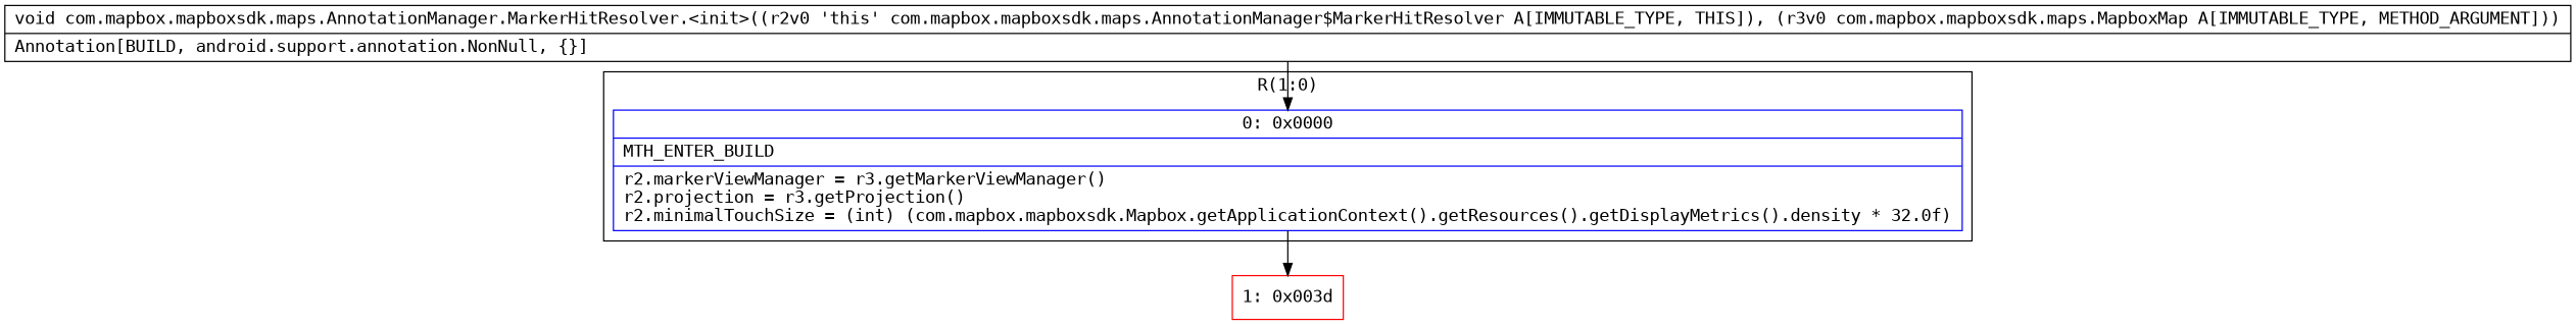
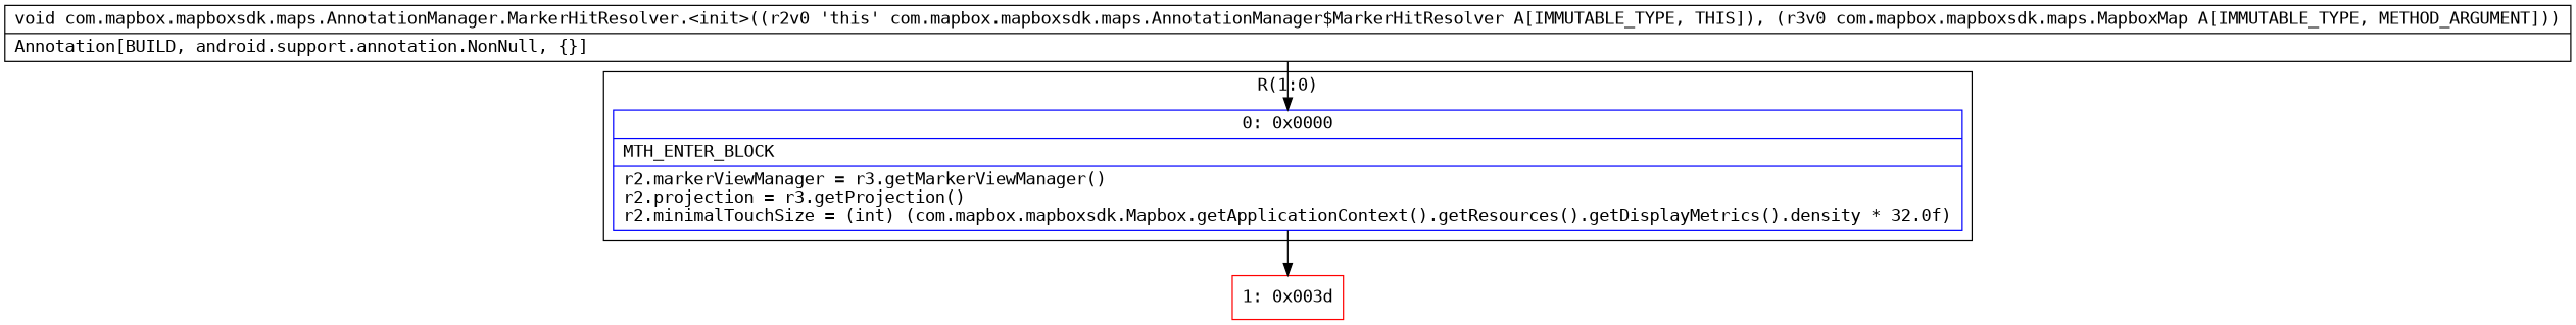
  digraph {
    fontname="DejaVu Sans Mono"
    node [shape=record fontname="DejaVu Sans Mono"]
    edge [fontname="DejaVu Sans Mono"]
-   n1 [color=blue label="{0\:\ 0x0000|MTH_ENTER_BUILD\l|r2.markerViewManager = r3.getMarkerViewManager()\lr2.projection = r3.getProjection()\lr2.minimalTouchSize = (int) (com.mapbox.mapboxsdk.Mapbox.getApplicationContext().getResources().getDisplayMetrics().density * 32.0f)\l}"]
+   n1 [color=blue label="{0\:\ 0x0000|MTH_ENTER_BLOCK\l|r2.markerViewManager = r3.getMarkerViewManager()\lr2.projection = r3.getProjection()\lr2.minimalTouchSize = (int) (com.mapbox.mapboxsdk.Mapbox.getApplicationContext().getResources().getDisplayMetrics().density * 32.0f)\l}"]
    n2 [color=red label="{1\:\ 0x003d}"]
    n3 [label="{void com.mapbox.mapboxsdk.maps.AnnotationManager.MarkerHitResolver.\<init\>((r2v0 'this' com.mapbox.mapboxsdk.maps.AnnotationManager$MarkerHitResolver A[IMMUTABLE_TYPE, THIS]), (r3v0 com.mapbox.mapboxsdk.maps.MapboxMap A[IMMUTABLE_TYPE, METHOD_ARGUMENT]))  | Annotation[BUILD, android.support.annotation.NonNull, \{\}]\l}"]
    subgraph cluster_1 {
      label="R(1:0)"
      n1
    }
    n1 -> n2
    n3 -> n1
  }
